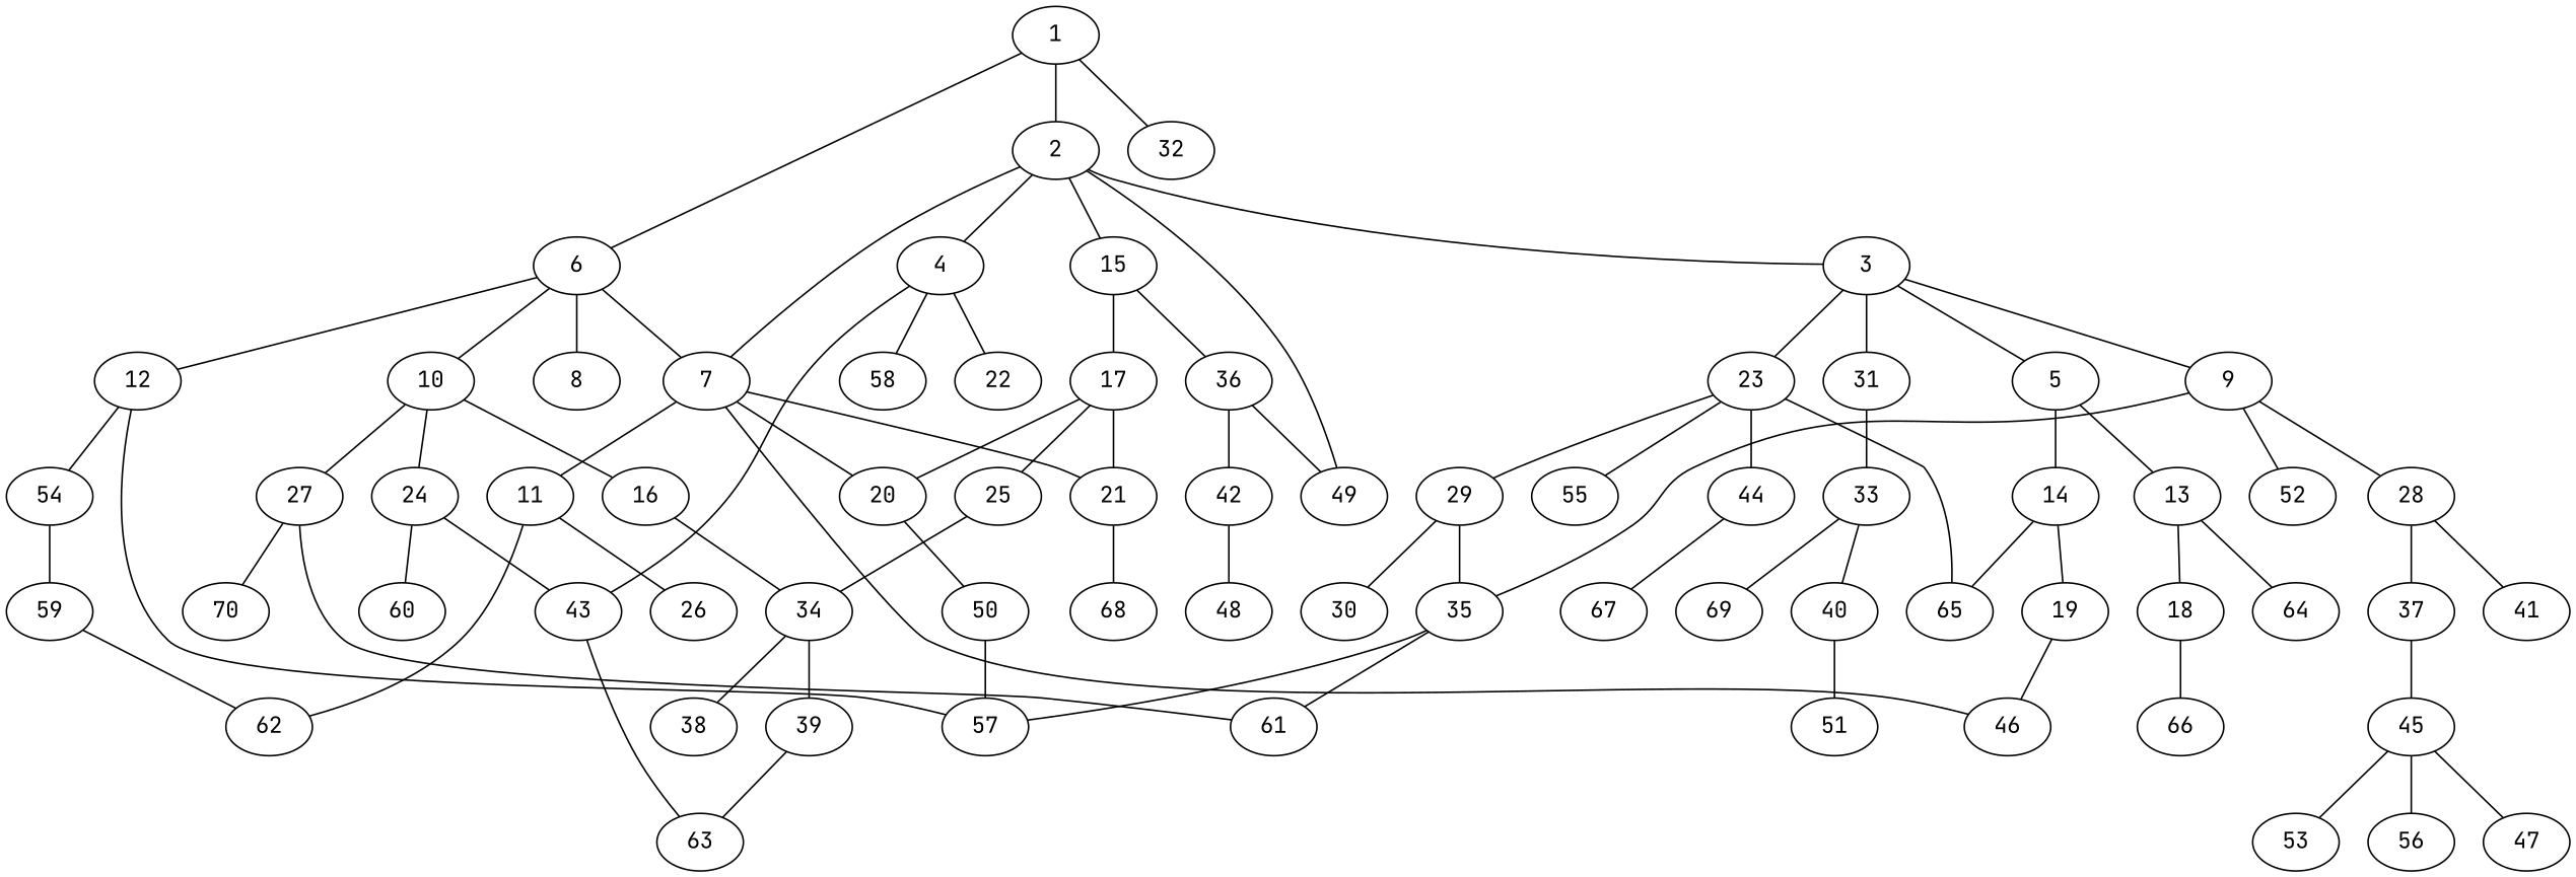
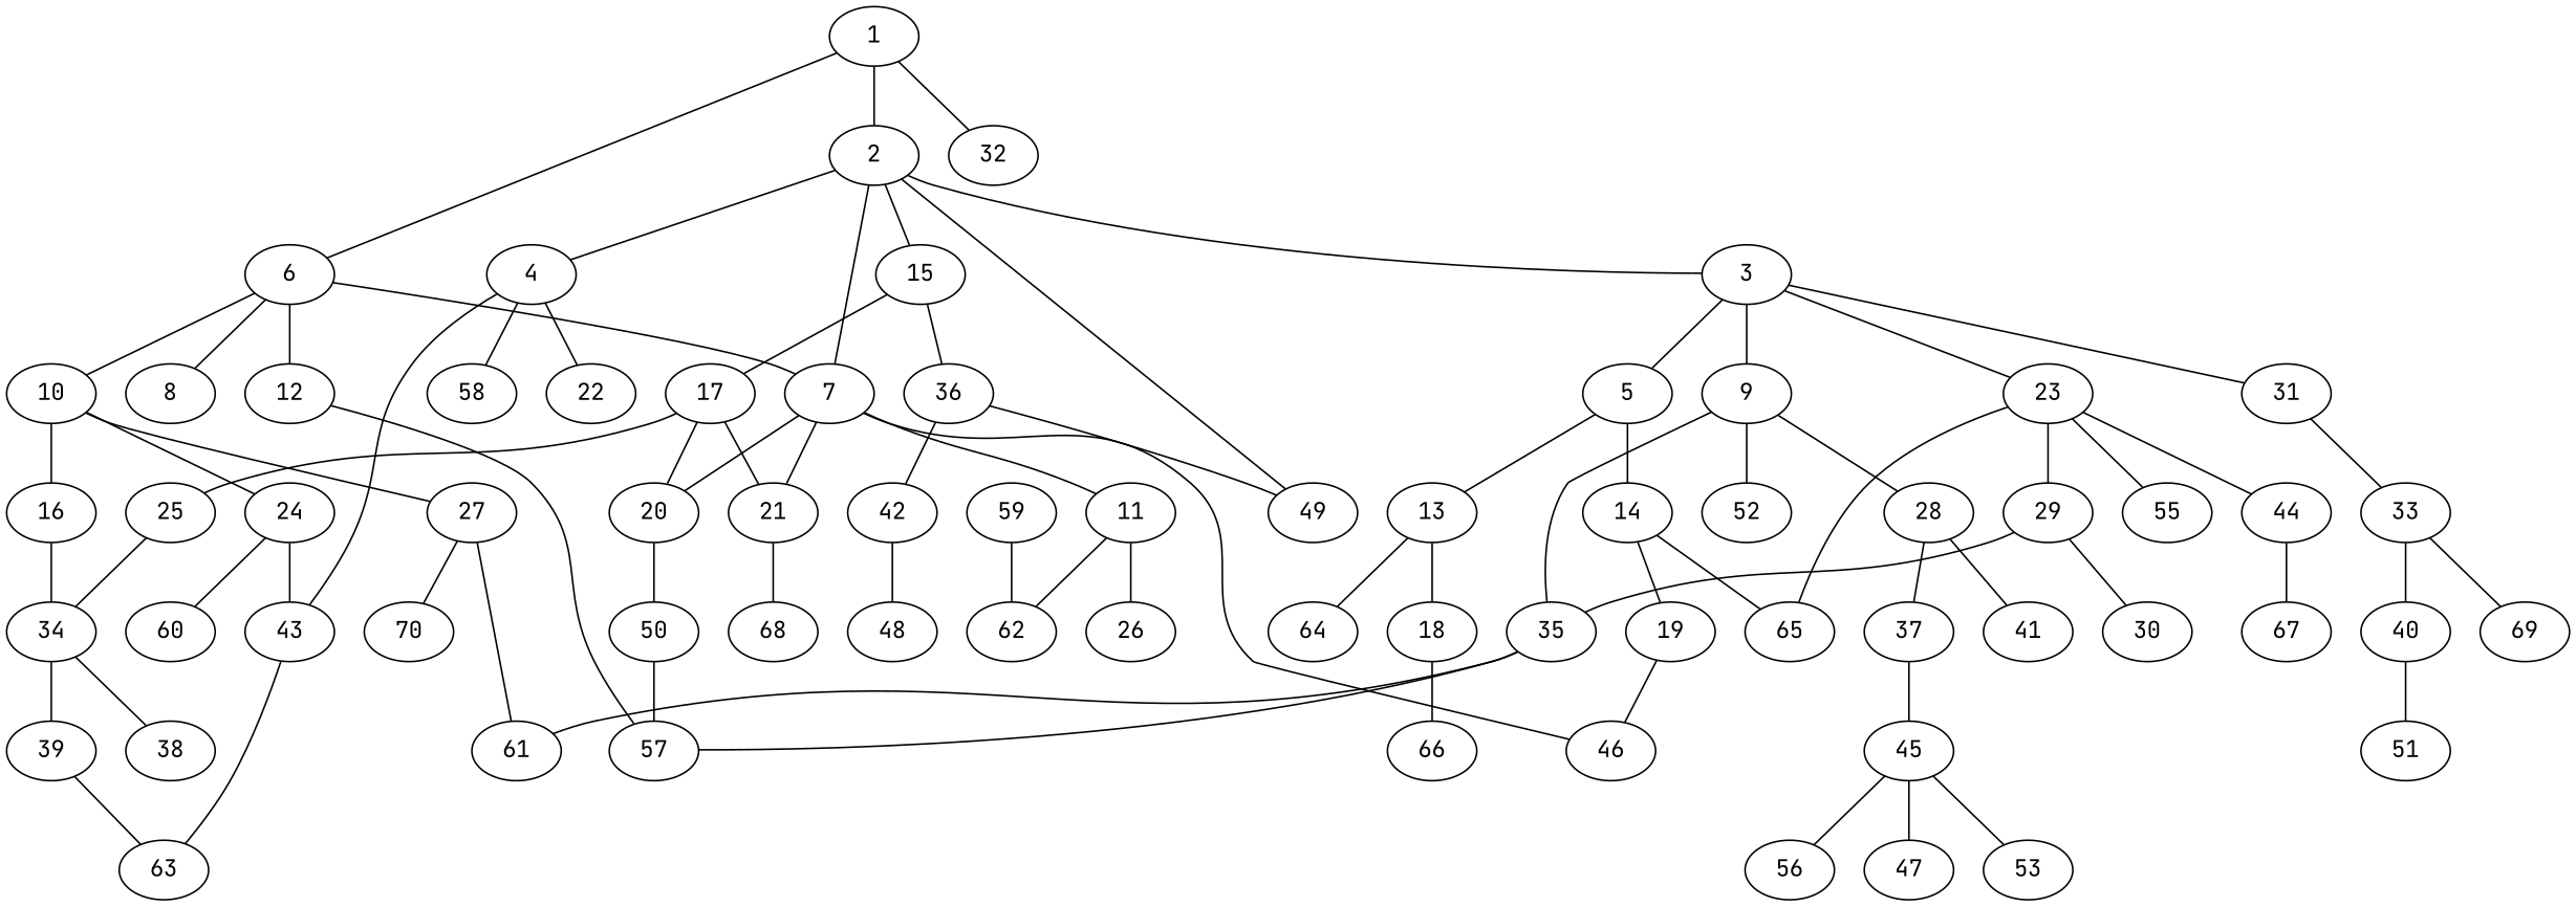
  graph {
    fontname="JetBrains Mono"
    node [fontname="JetBrains Mono"]
    edge [fontname="JetBrains Mono"]
    1
    2
    6
    32
    3
    4
    7
    15
    49
    8
    10
    12
    5
    9
    23
    31
    22
    43
    58
    11
    21
    46
    20
    17
    36
    16
    24
    27
-   54
    57
    13
    14
    28
    35
    52
    65
    29
    44
    55
    33
    63
    26
    62
    68
    25
    42
    18
    64
    19
    37
    41
    61
    30
    67
    40
    69
    66
    50
    34
    60
    70
    59
    45
    38
    39
    48
    47
    53
    56
    51
    1 -- 2
    1 -- 6
    1 -- 32
    2 -- 3
    2 -- 4
    2 -- 7
    2 -- 15
    2 -- 49
    6 -- 7
    6 -- 8
    6 -- 10
    6 -- 12
    3 -- 5
    3 -- 9
    3 -- 23
    3 -- 31
    4 -- 22
    4 -- 43
    4 -- 58
    7 -- 11
    7 -- 21
    7 -- 46
    7 -- 20
    15 -- 17
    15 -- 36
    10 -- 16
    10 -- 24
    10 -- 27
-   12 -- 54
    12 -- 57
    5 -- 13
    5 -- 14
    9 -- 28
    9 -- 35
    9 -- 52
    23 -- 65
    23 -- 29
    23 -- 44
    23 -- 55
    31 -- 33
    43 -- 63
    11 -- 26
    11 -- 62
    21 -- 68
    20 -- 50
    17 -- 21
    17 -- 20
    17 -- 25
    36 -- 49
    36 -- 42
    16 -- 34
    24 -- 43
    24 -- 60
    27 -- 61
    27 -- 70
-   54 -- 59
    13 -- 18
    13 -- 64
    14 -- 65
    14 -- 19
    28 -- 37
    28 -- 41
    35 -- 57
    35 -- 61
    29 -- 35
    29 -- 30
    44 -- 67
    33 -- 40
    33 -- 69
    25 -- 34
    42 -- 48
    18 -- 66
    19 -- 46
    37 -- 45
    40 -- 51
    50 -- 57
    34 -- 38
    34 -- 39
    59 -- 62
    45 -- 47
    45 -- 53
    45 -- 56
    39 -- 63
  }
